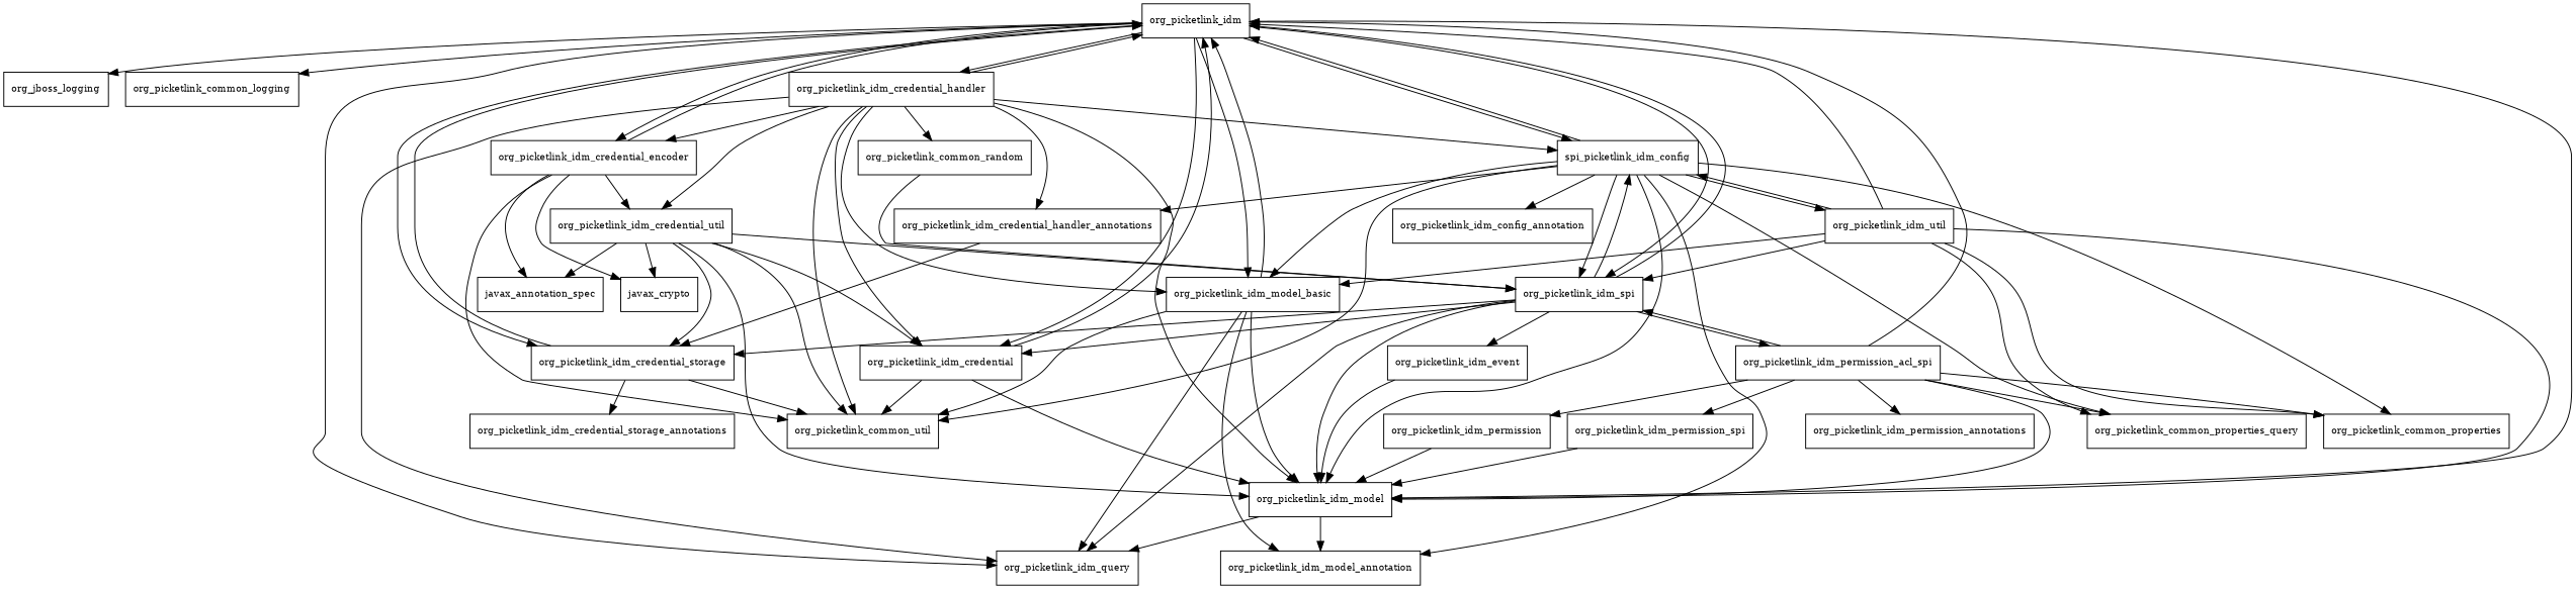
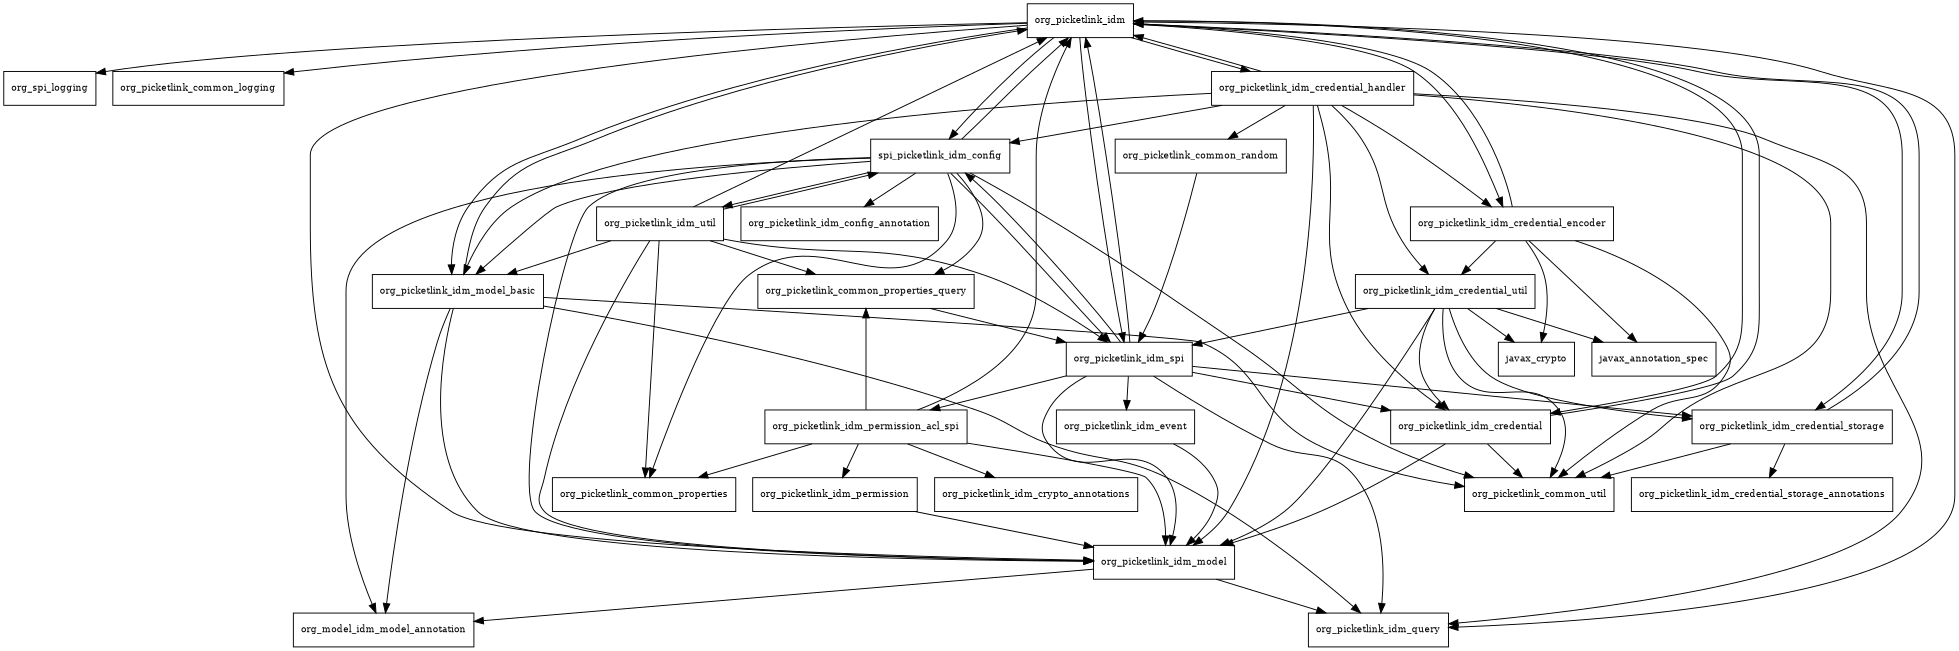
  digraph {
    node [fontsize=10.0 shape=box]
    org_picketlink_idm
-   org_jboss_logging
+   org_jboss_logging [label=org_spi_logging]
    org_picketlink_common_logging
    n4 [label=spi_picketlink_idm_config]
    org_picketlink_idm_credential
    org_picketlink_idm_credential_encoder
    org_picketlink_idm_credential_handler
    org_picketlink_idm_credential_storage
    org_picketlink_idm_model
    org_picketlink_idm_model_basic
    org_picketlink_idm_query
    org_picketlink_idm_spi
    org_picketlink_common_properties
    org_picketlink_common_properties_query
    org_picketlink_common_util
    org_picketlink_idm_config_annotation
-   org_picketlink_idm_credential_handler_annotations
-   org_picketlink_idm_model_annotation
+   org_picketlink_idm_model_annotation [label=org_model_idm_model_annotation]
    org_picketlink_idm_util
    javax_crypto
    n21 [label=javax_annotation_spec]
    org_picketlink_idm_credential_util
    org_picketlink_common_random
    org_picketlink_idm_credential_storage_annotations
    org_picketlink_idm_event
    org_picketlink_idm_permission_acl_spi
    org_picketlink_idm_permission
-   org_picketlink_idm_permission_annotations
-   org_picketlink_idm_permission_spi
+   org_picketlink_idm_permission_annotations [label=org_picketlink_idm_crypto_annotations]
    org_picketlink_idm -> org_jboss_logging
    org_picketlink_idm -> org_picketlink_common_logging
    org_picketlink_idm -> n4
    org_picketlink_idm -> org_picketlink_idm_credential
    org_picketlink_idm -> org_picketlink_idm_credential_encoder
    org_picketlink_idm -> org_picketlink_idm_credential_handler
    org_picketlink_idm -> org_picketlink_idm_credential_storage
    org_picketlink_idm -> org_picketlink_idm_model
    org_picketlink_idm -> org_picketlink_idm_model_basic
    org_picketlink_idm -> org_picketlink_idm_query
    org_picketlink_idm -> org_picketlink_idm_spi
    n4 -> org_picketlink_idm
    n4 -> org_picketlink_idm_model
    n4 -> org_picketlink_idm_model_basic
    n4 -> org_picketlink_idm_spi
    n4 -> org_picketlink_common_properties
    n4 -> org_picketlink_common_properties_query
    n4 -> org_picketlink_common_util
    n4 -> org_picketlink_idm_config_annotation
-   n4 -> org_picketlink_idm_credential_handler_annotations
    n4 -> org_picketlink_idm_model_annotation
    n4 -> org_picketlink_idm_util
    org_picketlink_idm_credential -> org_picketlink_idm
    org_picketlink_idm_credential -> org_picketlink_idm_model
    org_picketlink_idm_credential -> org_picketlink_common_util
    org_picketlink_idm_credential_encoder -> org_picketlink_idm
    org_picketlink_idm_credential_encoder -> org_picketlink_common_util
    org_picketlink_idm_credential_encoder -> javax_crypto
    org_picketlink_idm_credential_encoder -> n21
    org_picketlink_idm_credential_encoder -> org_picketlink_idm_credential_util
    org_picketlink_idm_credential_handler -> org_picketlink_idm
    org_picketlink_idm_credential_handler -> n4
    org_picketlink_idm_credential_handler -> org_picketlink_idm_credential
    org_picketlink_idm_credential_handler -> org_picketlink_idm_credential_encoder
    org_picketlink_idm_credential_handler -> org_picketlink_idm_model
    org_picketlink_idm_credential_handler -> org_picketlink_idm_model_basic
    org_picketlink_idm_credential_handler -> org_picketlink_idm_query
    org_picketlink_idm_credential_handler -> org_picketlink_common_util
-   org_picketlink_idm_credential_handler -> org_picketlink_idm_credential_handler_annotations
    org_picketlink_idm_credential_handler -> org_picketlink_idm_credential_util
    org_picketlink_idm_credential_handler -> org_picketlink_common_random
    org_picketlink_idm_credential_storage -> org_picketlink_idm
    org_picketlink_idm_credential_storage -> org_picketlink_common_util
    org_picketlink_idm_credential_storage -> org_picketlink_idm_credential_storage_annotations
    org_picketlink_idm_model -> org_picketlink_idm_query
    org_picketlink_idm_model -> org_picketlink_idm_model_annotation
    org_picketlink_idm_model_basic -> org_picketlink_idm
    org_picketlink_idm_model_basic -> org_picketlink_idm_model
    org_picketlink_idm_model_basic -> org_picketlink_idm_query
    org_picketlink_idm_model_basic -> org_picketlink_common_util
    org_picketlink_idm_model_basic -> org_picketlink_idm_model_annotation
    org_picketlink_idm_spi -> org_picketlink_idm
    org_picketlink_idm_spi -> n4
    org_picketlink_idm_spi -> org_picketlink_idm_credential
    org_picketlink_idm_spi -> org_picketlink_idm_credential_storage
    org_picketlink_idm_spi -> org_picketlink_idm_model
    org_picketlink_idm_spi -> org_picketlink_idm_query
    org_picketlink_idm_spi -> org_picketlink_idm_event
    org_picketlink_idm_spi -> org_picketlink_idm_permission_acl_spi
-   org_picketlink_idm_credential_handler_annotations -> org_picketlink_idm_credential_storage
    org_picketlink_idm_util -> org_picketlink_idm
    org_picketlink_idm_util -> n4
    org_picketlink_idm_util -> org_picketlink_idm_model
    org_picketlink_idm_util -> org_picketlink_idm_model_basic
    org_picketlink_idm_util -> org_picketlink_idm_spi
    org_picketlink_idm_util -> org_picketlink_common_properties
    org_picketlink_idm_util -> org_picketlink_common_properties_query
    org_picketlink_idm_credential_util -> org_picketlink_idm_credential
    org_picketlink_idm_credential_util -> org_picketlink_idm_credential_storage
    org_picketlink_idm_credential_util -> org_picketlink_idm_model
    org_picketlink_idm_credential_util -> org_picketlink_idm_spi
    org_picketlink_idm_credential_util -> org_picketlink_common_util
    org_picketlink_idm_credential_util -> javax_crypto
    org_picketlink_idm_credential_util -> n21
    org_picketlink_common_random -> org_picketlink_idm_spi
    org_picketlink_idm_event -> org_picketlink_idm_model
    org_picketlink_idm_permission_acl_spi -> org_picketlink_idm
    org_picketlink_idm_permission_acl_spi -> org_picketlink_idm_model
-   org_picketlink_idm_permission_acl_spi -> org_picketlink_idm_spi
+   org_picketlink_common_properties_query -> org_picketlink_idm_spi
    org_picketlink_idm_permission_acl_spi -> org_picketlink_common_properties
    org_picketlink_idm_permission_acl_spi -> org_picketlink_common_properties_query
    org_picketlink_idm_permission_acl_spi -> org_picketlink_idm_permission
    org_picketlink_idm_permission_acl_spi -> org_picketlink_idm_permission_annotations
-   org_picketlink_idm_permission_acl_spi -> org_picketlink_idm_permission_spi
    org_picketlink_idm_permission -> org_picketlink_idm_model
-   org_picketlink_idm_permission_spi -> org_picketlink_idm_model
  }
